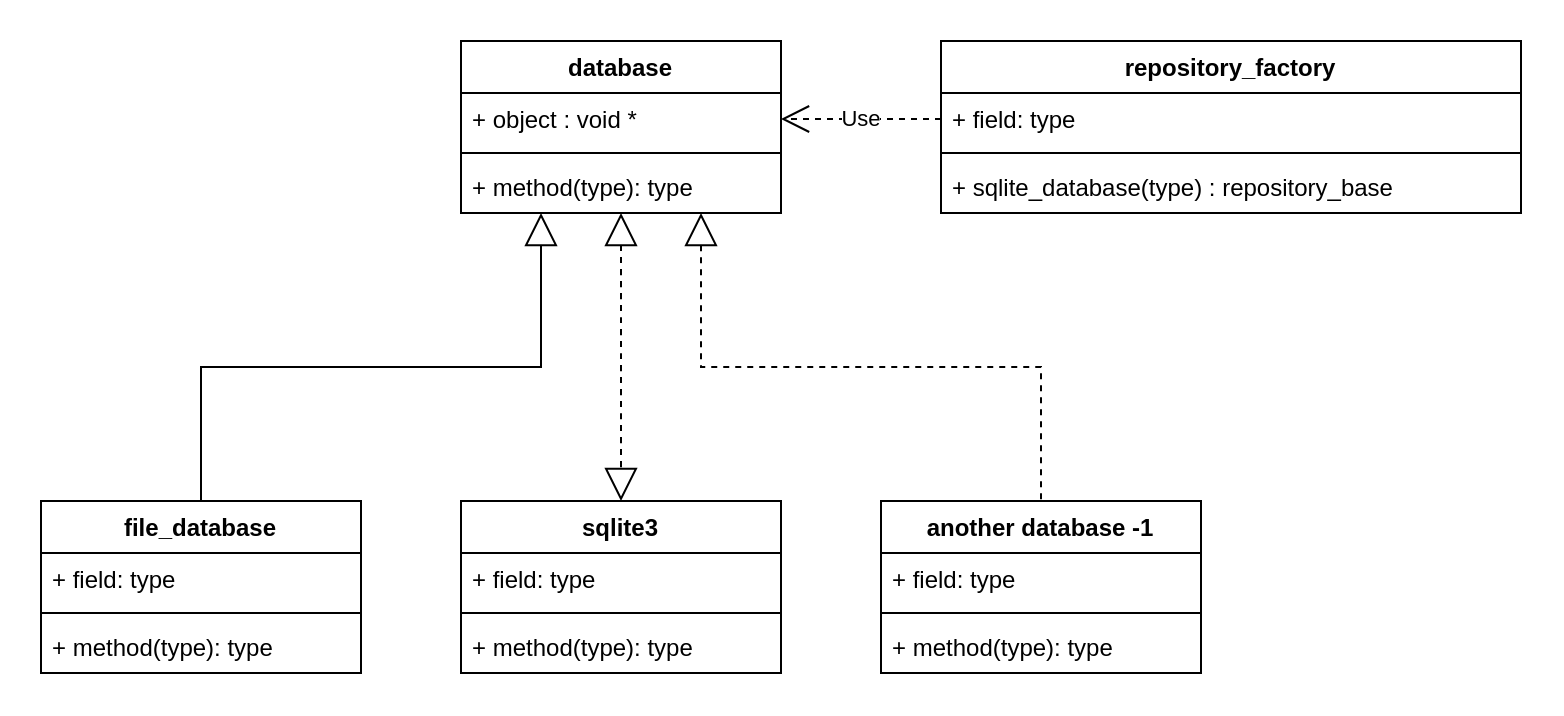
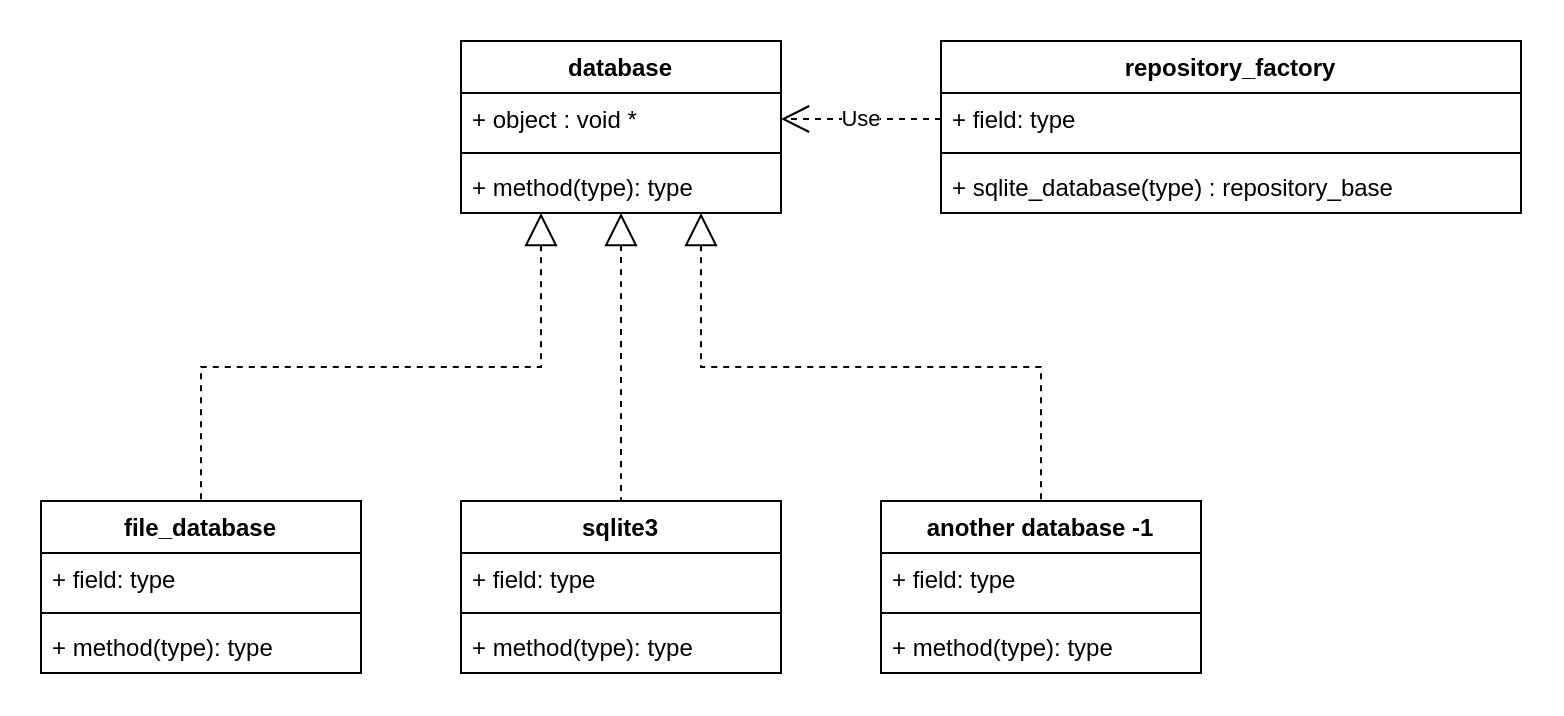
  <mxCell id="0" />
  <mxCell id="1" parent="0" />
- <mxCell id="2" style="edgeStyle=orthogonalEdgeStyle;rounded=0;orthogonalLoop=1;jettySize=auto;html=1;exitX=0.25;exitY=1;exitDx=0;exitDy=0;entryX=0.5;entryY=0;entryDx=0;entryDy=0;endArrow=none;startSize=14;endSize=14;sourcePerimeterSpacing=8;targetPerimeterSpacing=8;dashed=0;startArrow=block;startFill=0;endFill=0;" parent="1" source="5" target="17" edge="1"><mxGeometry relative="1" as="geometry" /></mxCell>
- <mxCell id="3" style="edgeStyle=none;curved=1;rounded=0;orthogonalLoop=1;jettySize=auto;html=1;exitX=0.5;exitY=1;exitDx=0;exitDy=0;entryX=0.5;entryY=0;entryDx=0;entryDy=0;endArrow=block;startSize=14;endSize=14;sourcePerimeterSpacing=8;targetPerimeterSpacing=8;dashed=1;startArrow=block;startFill=0;endFill=0;" parent="1" source="5" target="13" edge="1"><mxGeometry relative="1" as="geometry" /></mxCell>
+ <mxCell id="2" style="edgeStyle=orthogonalEdgeStyle;rounded=0;orthogonalLoop=1;jettySize=auto;html=1;exitX=0.25;exitY=1;exitDx=0;exitDy=0;entryX=0.5;entryY=0;entryDx=0;entryDy=0;endArrow=none;startSize=14;endSize=14;sourcePerimeterSpacing=8;targetPerimeterSpacing=8;dashed=1;startArrow=block;startFill=0;endFill=0;" parent="1" source="5" target="17" edge="1"><mxGeometry relative="1" as="geometry" /></mxCell>
+ <mxCell id="3" style="edgeStyle=none;curved=1;rounded=0;orthogonalLoop=1;jettySize=auto;html=1;exitX=0.5;exitY=1;exitDx=0;exitDy=0;entryX=0.5;entryY=0;entryDx=0;entryDy=0;endArrow=none;startSize=14;endSize=14;sourcePerimeterSpacing=8;targetPerimeterSpacing=8;dashed=1;startArrow=block;startFill=0;endFill=0;" parent="1" source="5" target="13" edge="1"><mxGeometry relative="1" as="geometry" /></mxCell>
  <mxCell id="4" style="edgeStyle=orthogonalEdgeStyle;rounded=0;orthogonalLoop=1;jettySize=auto;html=1;exitX=0.75;exitY=1;exitDx=0;exitDy=0;entryX=0.5;entryY=0;entryDx=0;entryDy=0;endArrow=none;startSize=14;endSize=14;sourcePerimeterSpacing=8;targetPerimeterSpacing=8;dashed=1;startArrow=block;startFill=0;endFill=0;" parent="1" source="5" target="9" edge="1"><mxGeometry relative="1" as="geometry" /></mxCell>
  <mxCell id="5" value="database" style="swimlane;fontStyle=1;align=center;verticalAlign=top;childLayout=stackLayout;horizontal=1;startSize=26;horizontalStack=0;resizeParent=1;resizeParentMax=0;resizeLast=0;collapsible=1;marginBottom=0;hachureGap=4;pointerEvents=0;" parent="1" vertex="1"><mxGeometry x="230" y="20" width="160" height="86" as="geometry" /></mxCell>
  <mxCell id="6" value="+ object : void *" style="text;strokeColor=none;fillColor=none;align=left;verticalAlign=top;spacingLeft=4;spacingRight=4;overflow=hidden;rotatable=0;points=[[0,0.5],[1,0.5]];portConstraint=eastwest;" parent="5" vertex="1"><mxGeometry y="26" width="160" height="26" as="geometry" /></mxCell>
  <mxCell id="7" value="" style="line;strokeWidth=1;fillColor=none;align=left;verticalAlign=middle;spacingTop=-1;spacingLeft=3;spacingRight=3;rotatable=0;labelPosition=right;points=[];portConstraint=eastwest;" parent="5" vertex="1"><mxGeometry y="52" width="160" height="8" as="geometry" /></mxCell>
  <mxCell id="8" value="+ method(type): type" style="text;strokeColor=none;fillColor=none;align=left;verticalAlign=top;spacingLeft=4;spacingRight=4;overflow=hidden;rotatable=0;points=[[0,0.5],[1,0.5]];portConstraint=eastwest;" parent="5" vertex="1"><mxGeometry y="60" width="160" height="26" as="geometry" /></mxCell>
  <mxCell id="9" value="another database -1" style="swimlane;fontStyle=1;align=center;verticalAlign=top;childLayout=stackLayout;horizontal=1;startSize=26;horizontalStack=0;resizeParent=1;resizeParentMax=0;resizeLast=0;collapsible=1;marginBottom=0;hachureGap=4;pointerEvents=0;" parent="1" vertex="1"><mxGeometry x="440" y="250" width="160" height="86" as="geometry" /></mxCell>
  <mxCell id="10" value="+ field: type" style="text;strokeColor=none;fillColor=none;align=left;verticalAlign=top;spacingLeft=4;spacingRight=4;overflow=hidden;rotatable=0;points=[[0,0.5],[1,0.5]];portConstraint=eastwest;" parent="9" vertex="1"><mxGeometry y="26" width="160" height="26" as="geometry" /></mxCell>
  <mxCell id="11" value="" style="line;strokeWidth=1;fillColor=none;align=left;verticalAlign=middle;spacingTop=-1;spacingLeft=3;spacingRight=3;rotatable=0;labelPosition=right;points=[];portConstraint=eastwest;" parent="9" vertex="1"><mxGeometry y="52" width="160" height="8" as="geometry" /></mxCell>
  <mxCell id="12" value="+ method(type): type" style="text;strokeColor=none;fillColor=none;align=left;verticalAlign=top;spacingLeft=4;spacingRight=4;overflow=hidden;rotatable=0;points=[[0,0.5],[1,0.5]];portConstraint=eastwest;" parent="9" vertex="1"><mxGeometry y="60" width="160" height="26" as="geometry" /></mxCell>
  <mxCell id="13" value="sqlite3" style="swimlane;fontStyle=1;align=center;verticalAlign=top;childLayout=stackLayout;horizontal=1;startSize=26;horizontalStack=0;resizeParent=1;resizeParentMax=0;resizeLast=0;collapsible=1;marginBottom=0;hachureGap=4;pointerEvents=0;" parent="1" vertex="1"><mxGeometry x="230" y="250" width="160" height="86" as="geometry" /></mxCell>
  <mxCell id="14" value="+ field: type" style="text;strokeColor=none;fillColor=none;align=left;verticalAlign=top;spacingLeft=4;spacingRight=4;overflow=hidden;rotatable=0;points=[[0,0.5],[1,0.5]];portConstraint=eastwest;" parent="13" vertex="1"><mxGeometry y="26" width="160" height="26" as="geometry" /></mxCell>
  <mxCell id="15" value="" style="line;strokeWidth=1;fillColor=none;align=left;verticalAlign=middle;spacingTop=-1;spacingLeft=3;spacingRight=3;rotatable=0;labelPosition=right;points=[];portConstraint=eastwest;" parent="13" vertex="1"><mxGeometry y="52" width="160" height="8" as="geometry" /></mxCell>
  <mxCell id="16" value="+ method(type): type" style="text;strokeColor=none;fillColor=none;align=left;verticalAlign=top;spacingLeft=4;spacingRight=4;overflow=hidden;rotatable=0;points=[[0,0.5],[1,0.5]];portConstraint=eastwest;" parent="13" vertex="1"><mxGeometry y="60" width="160" height="26" as="geometry" /></mxCell>
  <mxCell id="17" value="file_database" style="swimlane;fontStyle=1;align=center;verticalAlign=top;childLayout=stackLayout;horizontal=1;startSize=26;horizontalStack=0;resizeParent=1;resizeParentMax=0;resizeLast=0;collapsible=1;marginBottom=0;hachureGap=4;pointerEvents=0;" parent="1" vertex="1"><mxGeometry x="20" y="250" width="160" height="86" as="geometry" /></mxCell>
  <mxCell id="18" value="+ field: type" style="text;strokeColor=none;fillColor=none;align=left;verticalAlign=top;spacingLeft=4;spacingRight=4;overflow=hidden;rotatable=0;points=[[0,0.5],[1,0.5]];portConstraint=eastwest;" parent="17" vertex="1"><mxGeometry y="26" width="160" height="26" as="geometry" /></mxCell>
  <mxCell id="19" value="" style="line;strokeWidth=1;fillColor=none;align=left;verticalAlign=middle;spacingTop=-1;spacingLeft=3;spacingRight=3;rotatable=0;labelPosition=right;points=[];portConstraint=eastwest;" parent="17" vertex="1"><mxGeometry y="52" width="160" height="8" as="geometry" /></mxCell>
  <mxCell id="20" value="+ method(type): type" style="text;strokeColor=none;fillColor=none;align=left;verticalAlign=top;spacingLeft=4;spacingRight=4;overflow=hidden;rotatable=0;points=[[0,0.5],[1,0.5]];portConstraint=eastwest;" parent="17" vertex="1"><mxGeometry y="60" width="160" height="26" as="geometry" /></mxCell>
  <mxCell id="21" value="repository_factory" style="swimlane;fontStyle=1;align=center;verticalAlign=top;childLayout=stackLayout;horizontal=1;startSize=26;horizontalStack=0;resizeParent=1;resizeParentMax=0;resizeLast=0;collapsible=1;marginBottom=0;hachureGap=4;pointerEvents=0;" parent="1" vertex="1"><mxGeometry x="470" y="20" width="290" height="86" as="geometry" /></mxCell>
  <mxCell id="22" value="+ field: type" style="text;strokeColor=none;fillColor=none;align=left;verticalAlign=top;spacingLeft=4;spacingRight=4;overflow=hidden;rotatable=0;points=[[0,0.5],[1,0.5]];portConstraint=eastwest;" parent="21" vertex="1"><mxGeometry y="26" width="290" height="26" as="geometry" /></mxCell>
  <mxCell id="23" value="" style="line;strokeWidth=1;fillColor=none;align=left;verticalAlign=middle;spacingTop=-1;spacingLeft=3;spacingRight=3;rotatable=0;labelPosition=right;points=[];portConstraint=eastwest;" parent="21" vertex="1"><mxGeometry y="52" width="290" height="8" as="geometry" /></mxCell>
  <mxCell id="24" value="+ sqlite_database(type) : repository_base " style="text;strokeColor=none;fillColor=none;align=left;verticalAlign=top;spacingLeft=4;spacingRight=4;overflow=hidden;rotatable=0;points=[[0,0.5],[1,0.5]];portConstraint=eastwest;" parent="21" vertex="1"><mxGeometry y="60" width="290" height="26" as="geometry" /></mxCell>
  <mxCell id="25" value="Use" style="endArrow=open;endSize=12;dashed=1;html=1;sourcePerimeterSpacing=8;targetPerimeterSpacing=8;exitX=0;exitY=0.5;exitDx=0;exitDy=0;entryX=1;entryY=0.5;entryDx=0;entryDy=0;" parent="1" source="22" target="6" edge="1"><mxGeometry width="160" relative="1" as="geometry"><mxPoint x="630" y="170" as="sourcePoint" /><mxPoint x="790" y="170" as="targetPoint" /></mxGeometry></mxCell>
